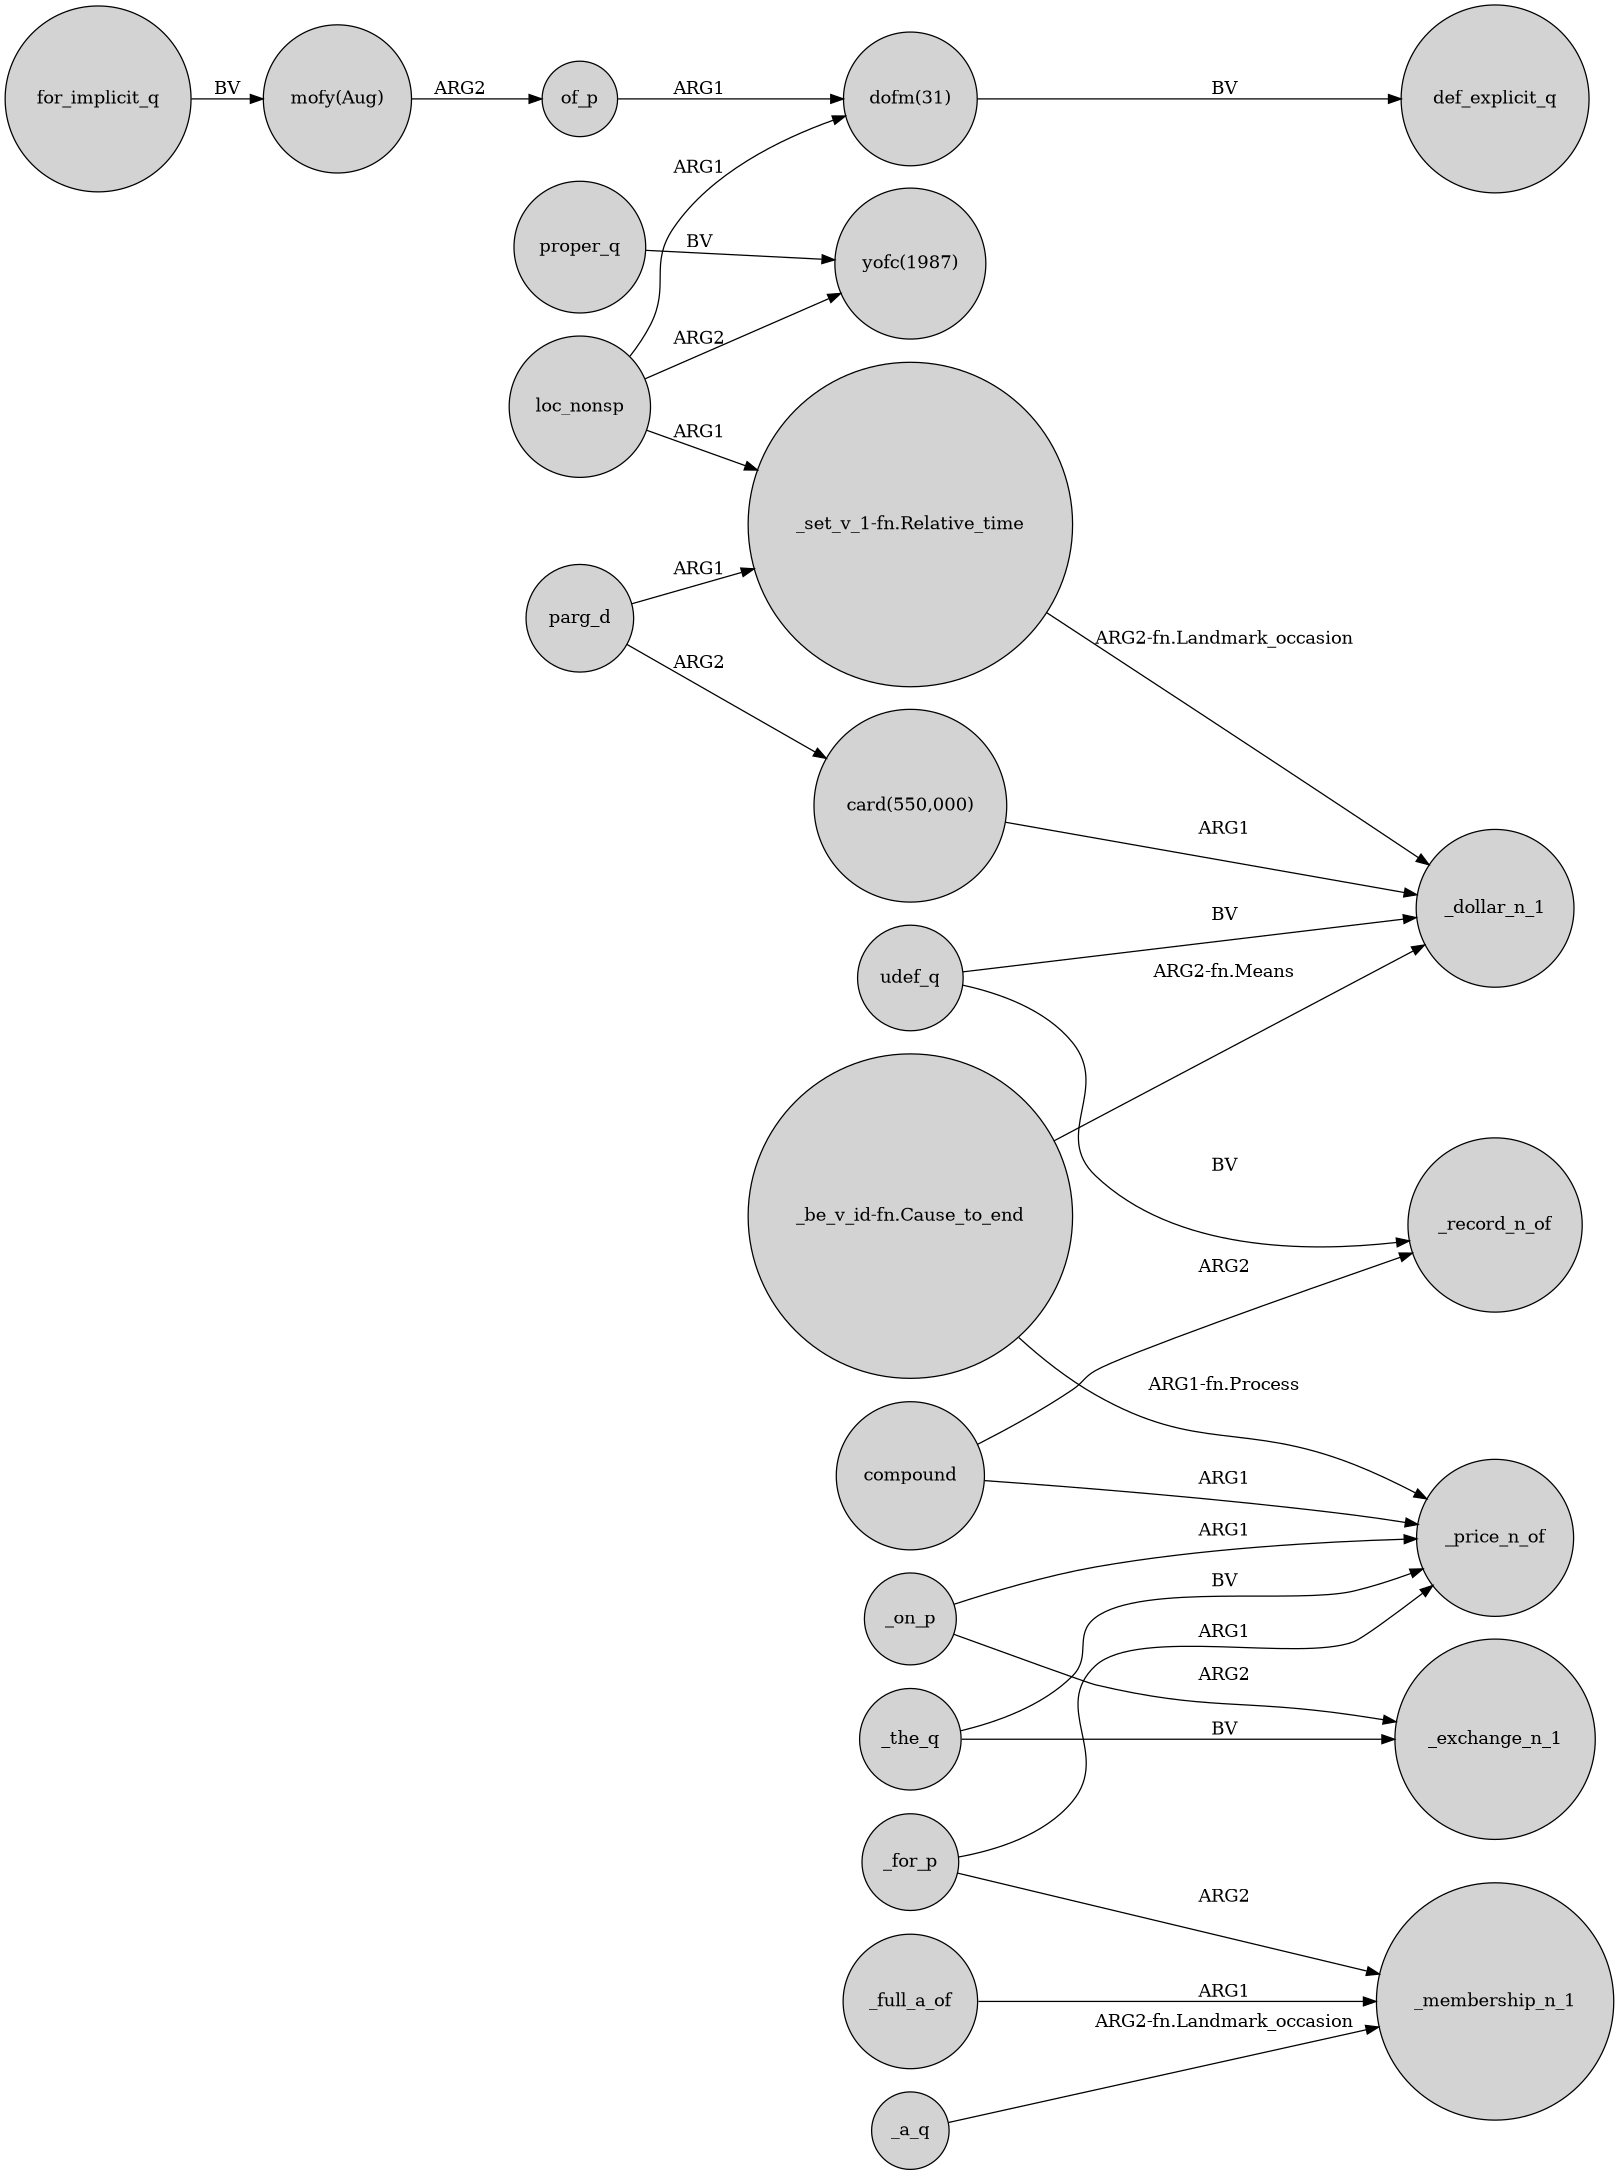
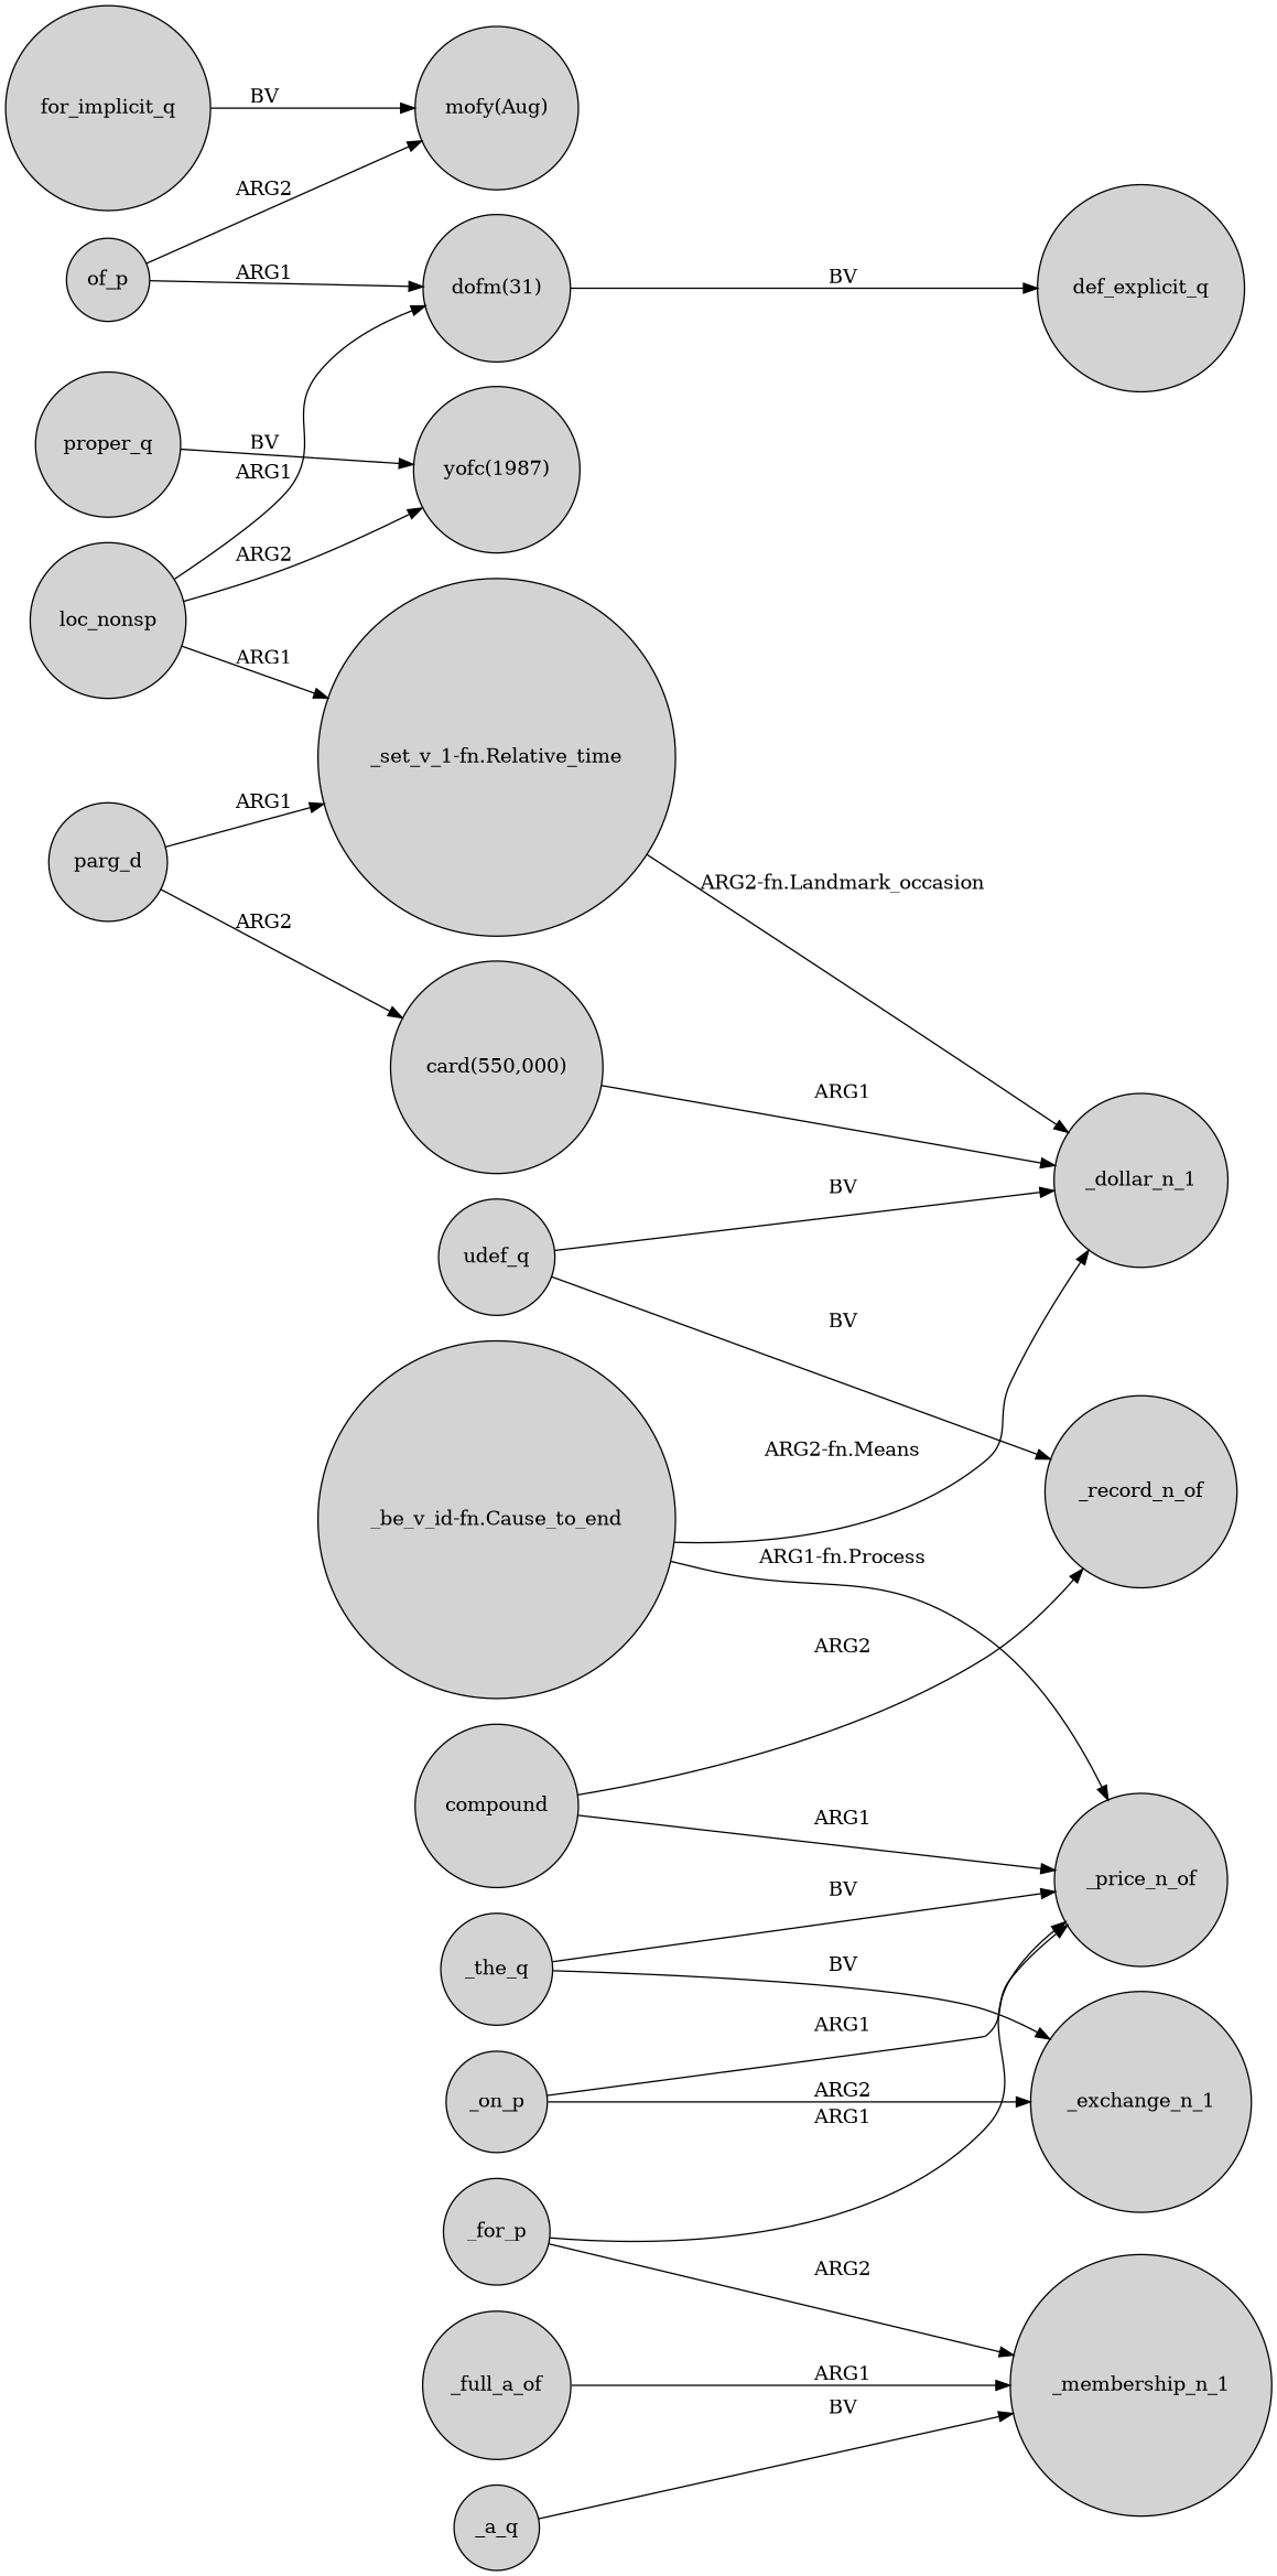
  digraph {
    rankdir=LR
    node [shape=circle style=filled]
    of_p
    "mofy(Aug)"
    "dofm(31)"
    def_explicit_q
    udef_q
    _dollar_n_1
    _record_n_of
    compound
    _price_n_of
    proper_q
    "yofc(1987)"
    _full_a_of
    _membership_n_1
    "card(550,000)"
    parg_d
    "_set_v_1-fn.Relative_time"
    _the_q
    _exchange_n_1
    _for_p
    _on_p
    _a_q
    loc_nonsp
    n23 [label=for_implicit_q]
    "_be_v_id-fn.Cause_to_end"
-   "mofy(Aug)" -> of_p [label=ARG2]
+   of_p -> "mofy(Aug)" [label=ARG2]
    of_p -> "dofm(31)" [label=ARG1]
    "dofm(31)" -> def_explicit_q [label=BV]
    udef_q -> _dollar_n_1 [label=BV]
    udef_q -> _record_n_of [label=BV]
    compound -> _record_n_of [label=ARG2]
    compound -> _price_n_of [label=ARG1]
    proper_q -> "yofc(1987)" [label=BV]
    _full_a_of -> _membership_n_1 [label=ARG1]
    "card(550,000)" -> _dollar_n_1 [label=ARG1]
    parg_d -> "card(550,000)" [label=ARG2]
    parg_d -> "_set_v_1-fn.Relative_time" [label=ARG1]
    "_set_v_1-fn.Relative_time" -> _dollar_n_1 [label="ARG2-fn.Landmark_occasion"]
    _the_q -> _price_n_of [label=BV]
    _the_q -> _exchange_n_1 [label=BV]
    _for_p -> _price_n_of [label=ARG1]
    _for_p -> _membership_n_1 [label=ARG2]
    _on_p -> _price_n_of [label=ARG1]
    _on_p -> _exchange_n_1 [label=ARG2]
-   _a_q -> _membership_n_1 [label="ARG2-fn.Landmark_occasion"]
+   _a_q -> _membership_n_1 [label=BV]
    loc_nonsp -> "dofm(31)" [label=ARG1]
    loc_nonsp -> "yofc(1987)" [label=ARG2]
    loc_nonsp -> "_set_v_1-fn.Relative_time" [label=ARG1]
    n23 -> "mofy(Aug)" [label=BV]
    "_be_v_id-fn.Cause_to_end" -> _dollar_n_1 [label="ARG2-fn.Means"]
    "_be_v_id-fn.Cause_to_end" -> _price_n_of [label="ARG1-fn.Process"]
  }
